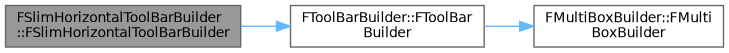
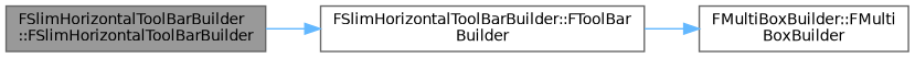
  digraph {
    rankdir=LR
    node [color=grey40 fillcolor=white fontname=Helvetica fontsize=10 shape=box style=filled]
    edge [color=steelblue1 fontname=Helvetica fontsize=10 labelfontname=Helvetica labelfontsize=10 style=solid]
    n1 [color=gray40 fillcolor=grey60 fontcolor=black height=0.2 label="FSlimHorizontalToolBarBuilder\l::FSlimHorizontalToolBarBuilder" width=0.4]
-   n2 [height=0.2 label="FToolBarBuilder::FToolBar\lBuilder" width=0.4]
+   n2 [height=0.2 label="FSlimHorizontalToolBarBuilder::FToolBar\lBuilder" width=0.4]
    n3 [height=0.2 label="FMultiBoxBuilder::FMulti\lBoxBuilder" width=0.4]
    n1 -> n2
    n2 -> n3
  }
